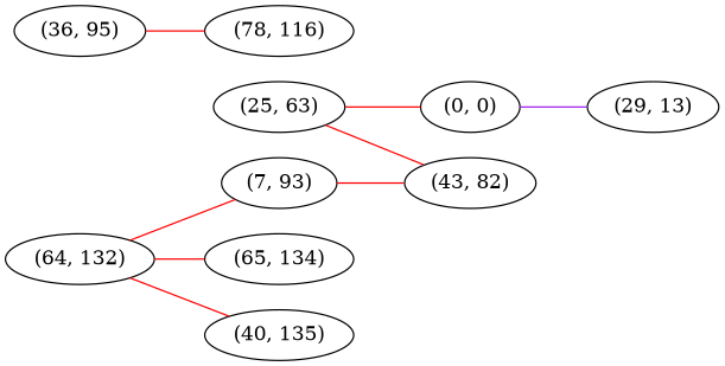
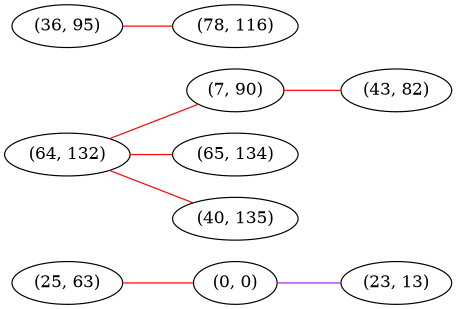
  graph {
    rankdir=LR
    edge [color=red weight=1]
    "(0, 0)"
-   "(29, 13)"
-   "(7, 90)" [label="(7, 93)"]
+   "(29, 13)" [label="(23, 13)"]
+   "(7, 90)"
    "(43, 82)"
    "(25, 63)"
    "(64, 132)"
    "(65, 134)"
    n8 [label="(40, 135)"]
    n9 [label="(36, 95)"]
    "(78, 116)"
    "(0, 0)" -- "(29, 13)" [color=purple weight=4]
    "(7, 90)" -- "(43, 82)"
    "(25, 63)" -- "(0, 0)"
-   "(25, 63)" -- "(43, 82)"
    "(64, 132)" -- "(7, 90)"
    "(64, 132)" -- "(65, 134)"
    "(64, 132)" -- n8
    n9 -- "(78, 116)"
  }
